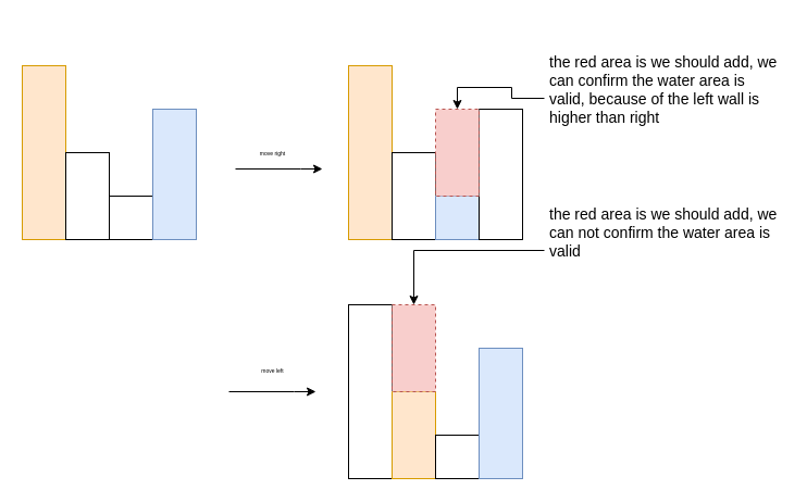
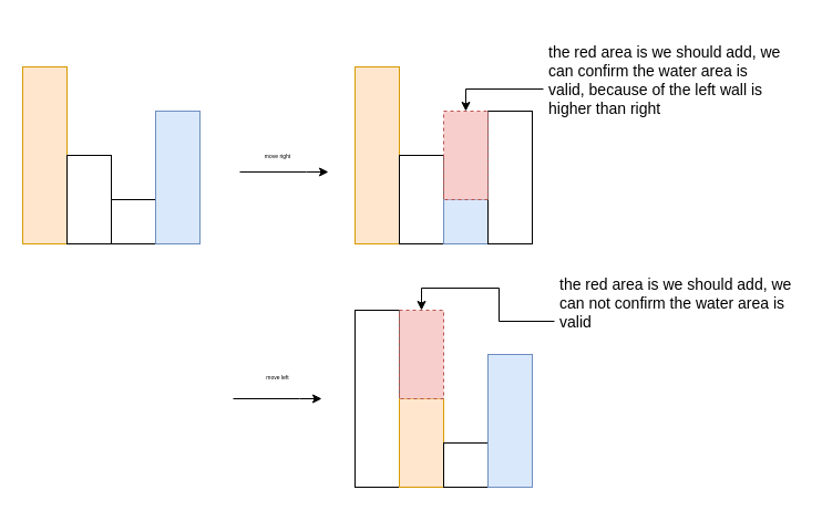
  <mxCell id="0" />
  <mxCell id="1" parent="0" />
  <mxCell id="2" value="" style="rounded=0;whiteSpace=wrap;html=1;fillColor=#ffe6cc;strokeColor=#d79b00;" vertex="1" parent="1"><mxGeometry x="20" y="60" width="40" height="160" as="geometry" /></mxCell>
  <mxCell id="3" value="" style="rounded=0;whiteSpace=wrap;html=1;" vertex="1" parent="1"><mxGeometry x="60" y="140" width="40" height="80" as="geometry" /></mxCell>
  <mxCell id="4" value="" style="rounded=0;whiteSpace=wrap;html=1;" vertex="1" parent="1"><mxGeometry x="100" y="180" width="40" height="40" as="geometry" /></mxCell>
  <mxCell id="5" value="" style="rounded=0;whiteSpace=wrap;html=1;fillColor=#dae8fc;strokeColor=#6c8ebf;" vertex="1" parent="1"><mxGeometry x="140" y="100" width="40" height="120" as="geometry" /></mxCell>
  <mxCell id="6" value="" style="rounded=0;whiteSpace=wrap;html=1;fillColor=#ffe6cc;strokeColor=#d79b00;fontStyle=1" vertex="1" parent="1"><mxGeometry x="320" y="60" width="40" height="160" as="geometry" /></mxCell>
  <mxCell id="7" value="" style="rounded=0;whiteSpace=wrap;html=1;fontStyle=1" vertex="1" parent="1"><mxGeometry x="360" y="140" width="40" height="80" as="geometry" /></mxCell>
  <mxCell id="8" value="" style="rounded=0;whiteSpace=wrap;html=1;fillColor=#dae8fc;strokeColor=#6c8ebf;fontStyle=1" vertex="1" parent="1"><mxGeometry x="400" y="180" width="40" height="40" as="geometry" /></mxCell>
  <mxCell id="9" value="" style="rounded=0;whiteSpace=wrap;html=1;" vertex="1" parent="1"><mxGeometry x="440" y="100" width="40" height="120" as="geometry" /></mxCell>
  <mxCell id="10" style="edgeStyle=orthogonalEdgeStyle;rounded=0;orthogonalLoop=1;jettySize=auto;html=1;exitX=0.5;exitY=0;exitDx=0;exitDy=0;fontSize=5;strokeColor=none;startArrow=none;" edge="1" parent="1" source="20"><mxGeometry relative="1" as="geometry"><mxPoint x="550" y="20" as="targetPoint" /></mxGeometry></mxCell>
  <mxCell id="11" value="" style="rounded=0;whiteSpace=wrap;html=1;fontStyle=1;fillColor=#f8cecc;strokeColor=#b85450;dashed=1;" vertex="1" parent="1"><mxGeometry x="400" y="100" width="40" height="80" as="geometry" /></mxCell>
  <mxCell id="12" value="" style="rounded=0;whiteSpace=wrap;html=1;" vertex="1" parent="1"><mxGeometry x="320" y="280" width="40" height="160" as="geometry" /></mxCell>
  <mxCell id="13" value="" style="rounded=0;whiteSpace=wrap;html=1;fillColor=#ffe6cc;strokeColor=#d79b00;" vertex="1" parent="1"><mxGeometry x="360" y="360" width="40" height="80" as="geometry" /></mxCell>
  <mxCell id="14" value="" style="rounded=0;whiteSpace=wrap;html=1;" vertex="1" parent="1"><mxGeometry x="400" y="400" width="40" height="40" as="geometry" /></mxCell>
  <mxCell id="15" value="" style="rounded=0;whiteSpace=wrap;html=1;fillColor=#dae8fc;strokeColor=#6c8ebf;" vertex="1" parent="1"><mxGeometry x="440" y="320" width="40" height="120" as="geometry" /></mxCell>
  <mxCell id="16" value="" style="rounded=0;whiteSpace=wrap;html=1;fontStyle=1;fillColor=#f8cecc;strokeColor=#b85450;dashed=1;" vertex="1" parent="1"><mxGeometry x="360" y="280" width="40" height="80" as="geometry" /></mxCell>
  <mxCell id="17" value="move right" style="endArrow=classic;html=1;rounded=0;fontSize=5;" edge="1" parent="1"><mxGeometry x="-0.15" y="15" width="50" height="50" relative="1" as="geometry"><mxPoint x="216" y="155" as="sourcePoint" /><mxPoint x="296" y="155" as="targetPoint" /><Array as="points"><mxPoint x="276" y="155" /></Array><mxPoint as="offset" /></mxGeometry></mxCell>
  <mxCell id="18" value="move left" style="endArrow=classic;html=1;rounded=0;fontSize=5;" edge="1" parent="1"><mxGeometry y="20" width="50" height="50" relative="1" as="geometry"><mxPoint x="210" y="360" as="sourcePoint" /><mxPoint x="290" y="360" as="targetPoint" /><Array as="points"><mxPoint x="270" y="360" /></Array><mxPoint as="offset" /></mxGeometry></mxCell>
  <mxCell id="19" style="edgeStyle=orthogonalEdgeStyle;rounded=0;orthogonalLoop=1;jettySize=auto;html=1;entryX=0.5;entryY=0;entryDx=0;entryDy=0;fontSize=14;endArrow=classic;endFill=1;" edge="1" parent="1" source="20" target="11"><mxGeometry relative="1" as="geometry" /></mxCell>
- <mxCell id="20" value="&lt;h1 style=&quot;font-size: 14px;&quot;&gt;&lt;span style=&quot;font-weight: normal;&quot;&gt;the red area is we should add, we can confirm the water area is valid, because of the left wall is higher than right&lt;/span&gt;&lt;/h1&gt;" style="text;html=1;strokeColor=none;fillColor=none;spacing=5;spacingTop=-20;whiteSpace=wrap;overflow=hidden;rounded=0;dashed=1;fontSize=14;verticalAlign=top;" vertex="1" parent="1"><mxGeometry x="500" y="50" width="220" height="80" as="geometry" /></mxCell>
+ <mxCell id="20" value="&lt;h1 style=&quot;font-size: 14px;&quot;&gt;&lt;span style=&quot;font-weight: normal;&quot;&gt;the red area is we should add, we can confirm the water area is valid, because of the left wall is higher than right&lt;/span&gt;&lt;/h1&gt;" style="text;html=1;strokeColor=none;fillColor=none;spacing=5;spacingTop=-20;whiteSpace=wrap;overflow=hidden;rounded=0;dashed=1;fontSize=14;verticalAlign=top;" vertex="1" parent="1"><mxGeometry x="490" y="40" width="220" height="80" as="geometry" /></mxCell>
  <mxCell id="21" value="" style="edgeStyle=orthogonalEdgeStyle;rounded=0;orthogonalLoop=1;jettySize=auto;html=1;exitX=0.5;exitY=0;exitDx=0;exitDy=0;fontSize=5;strokeColor=none;endArrow=none;" edge="1" parent="1" source="11" target="20"><mxGeometry relative="1" as="geometry"><mxPoint x="550" y="20" as="targetPoint" /><mxPoint x="420" y="100" as="sourcePoint" /></mxGeometry></mxCell>
  <mxCell id="22" style="edgeStyle=orthogonalEdgeStyle;rounded=0;orthogonalLoop=1;jettySize=auto;html=1;entryX=0.5;entryY=0;entryDx=0;entryDy=0;fontSize=14;endArrow=classic;endFill=1;" edge="1" parent="1" source="23" target="16"><mxGeometry relative="1" as="geometry" /></mxCell>
- <mxCell id="23" value="&lt;h1 style=&quot;font-size: 14px;&quot;&gt;&lt;span style=&quot;font-weight: normal;&quot;&gt;the red area is we should add, we can not confirm the water area is valid&lt;/span&gt;&lt;/h1&gt;" style="text;html=1;strokeColor=none;fillColor=none;spacing=5;spacingTop=-20;whiteSpace=wrap;overflow=hidden;rounded=0;dashed=1;fontSize=14;verticalAlign=top;" vertex="1" parent="1"><mxGeometry x="500" y="190" width="220" height="80" as="geometry" /></mxCell>
+ <mxCell id="23" value="&lt;h1 style=&quot;font-size: 14px;&quot;&gt;&lt;span style=&quot;font-weight: normal;&quot;&gt;the red area is we should add, we can not confirm the water area is valid&lt;/span&gt;&lt;/h1&gt;" style="text;html=1;strokeColor=none;fillColor=none;spacing=5;spacingTop=-20;whiteSpace=wrap;overflow=hidden;rounded=0;dashed=1;fontSize=14;verticalAlign=top;" vertex="1" parent="1"><mxGeometry x="500" y="250" width="220" height="80" as="geometry" /></mxCell>
